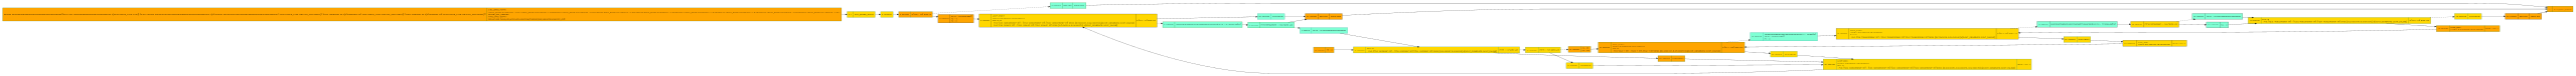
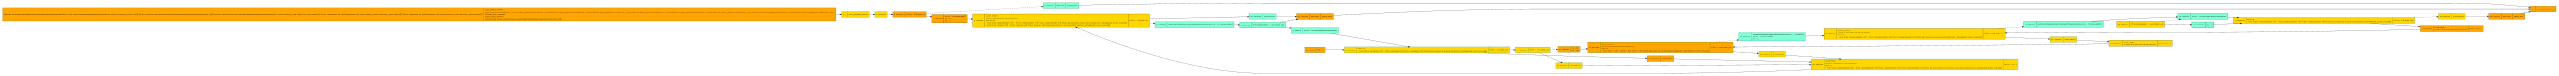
  digraph {
    fontname="Comic Neue"
    rankdir=LR
    node [color=teal fillcolor=gold fontname="Comic Neue" shape=record style=filled]
    edge [fontname="Comic Neue"]
    n1 [color=darkgreen label="{0\:\ ?|MTH_ENTER_BLOCK\l}"]
    n2 [label="{2\:\ 0x0000}"]
    n3 [fillcolor=orange label="{3\:\ 0x0001|if (r15 != r14) goto L5\l}"]
    n4 [color=darkgreen fillcolor=aquamarine label="{4\:\ 0x0003|RETURN\l|return false\l}"]
    n5 [color=black fillcolor=orange label="{5\:\ 0x0004|int r1 = r12.mOps.size()\lr2 = \-1\lr3 = 0\l}"]
    n6 [color=darkgreen fillcolor=orange label="{1\:\ ?|MTH_EXIT_BLOCK\l}"]
    n7 [color=black label="{6\:\ 0x000c|LOOP_START\lLOOP:0: B:6:0x000c\-\>B:26:0x0053\lPHI: r2 r3 \l  PHI: (r2v1 'lastContainer' int) = (r2v0 'lastContainer' int), (r2v2 'lastContainer' int) binds: [B:5:0x0004, B:26:0x0053] A[DONT_GENERATE, DONT_INLINE]\l  PHI: (r3v1 'opNum' int) = (r3v0 'opNum' int), (r3v2 'opNum' int) binds: [B:5:0x0004, B:26:0x0053] A[DONT_GENERATE, DONT_INLINE]\l|if (r3 \>= r1) goto L31\l}"]
    n8 [color=darkgreen fillcolor=aquamarine label="{7\:\ 0x000e|androidx.fragment.app.FragmentTransaction$Op r4 = r12.mOps.get(r3)\l}"]
    n9 [fillcolor=aquamarine label="{29\:\ 0x0056|SYNTHETIC\l}"]
    n10 [color=darkgreen fillcolor=aquamarine label="{8\:\ 0x0018|if (r4.mFragment == null) goto L30\l}"]
    n11 [color=black fillcolor=orange label="{27\:\ 0x0056|RETURN\l|return false\l}"]
    n12 [fillcolor=aquamarine label="{9\:\ 0x001a|int r5 = r4.mFragment.mContainerId\l}"]
    n13 [label="{11\:\ 0x0020|PHI: r5 \l  PHI: (r5v2 'container' int) = (r5v1 'container' int), (r5v4 'container' int) binds: [B:10:0x001f, B:9:0x001a] A[DONT_GENERATE, DONT_INLINE]\l|if (r5 == 0) goto L29\l}"]
    n14 [fillcolor=orange label="{10\:\ 0x001f|r5 = 0\l}"]
    n15 [label="{12\:\ 0x0022|if (r5 == r2) goto L28\l}"]
    n16 [color=darkgreen fillcolor=orange label="{30\:\ 0x0053|SYNTHETIC\l}"]
    n17 [fillcolor=orange label="{13\:\ 0x0024|r2 = r5\lr6 = r14\l}"]
    n18 [color=darkgreen label="{31\:\ 0x0053|SYNTHETIC\l}"]
    n19 [label="{26\:\ 0x0053|LOOP_END\lLOOP:0: B:6:0x000c\-\>B:26:0x0053\lPHI: r2 \l  PHI: (r2v2 'lastContainer' int) = (r2v1 'lastContainer' int), (r2v1 'lastContainer' int), (r2v3 'lastContainer' int) binds: [B:30:0x0053, B:31:0x0053, B:32:0x0053] A[DONT_GENERATE, DONT_INLINE]\l|int r3 = r3 + 1\l}"]
    n20 [color=darkgreen fillcolor=orange label="{14\:\ 0x0026|LOOP_START\lLOOP:1: B:14:0x0026\-\>B:25:0x0050\lPHI: r6 \l  PHI: (r6v1 'i' int) = (r6v0 'i' int), (r6v2 'i' int) binds: [B:13:0x0024, B:25:0x0050] A[DONT_GENERATE, DONT_INLINE]\l|if (r6 \>= r15) goto L26\l}"]
    n21 [fillcolor=aquamarine label="{15\:\ 0x0028|androidx.fragment.app.BackStackRecord r7 = r13.get(r6)\lint r8 = r7.mOps.size()\lr9 = 0\l}"]
    n22 [label="{32\:\ 0x0053|SYNTHETIC\l}"]
    n23 [color=black label="{16\:\ 0x0035|LOOP_START\lLOOP:2: B:16:0x0035\-\>B:24:0x004d\lPHI: r9 \l  PHI: (r9v1 'thoseOpIndex' int) = (r9v0 'thoseOpIndex' int), (r9v2 'thoseOpIndex' int) binds: [B:15:0x0028, B:24:0x004d] A[DONT_GENERATE, DONT_INLINE]\l|if (r9 \>= r8) goto L24\l}"]
    n24 [color=black fillcolor=aquamarine label="{17\:\ 0x0037|androidx.fragment.app.FragmentTransaction$Op r10 = r7.mOps.get(r9)\l}"]
    n25 [label="{33\:\ 0x0050|SYNTHETIC\l}"]
    n26 [color=black label="{18\:\ 0x0041|if (r10.mFragment == null) goto L23\l}"]
    n27 [color=black label="{25\:\ 0x0050|LOOP_END\lLOOP:1: B:14:0x0026\-\>B:25:0x0050\l|int r6 = r6 + 1\l}"]
    n28 [color=black fillcolor=aquamarine label="{19\:\ 0x0043|int r11 = r10.mFragment.mContainerId\l}"]
    n29 [color=black fillcolor=aquamarine label="{20\:\ 0x0048|r11 = 0\l}"]
    n30 [color=darkgreen label="{21\:\ 0x0049|PHI: r11 \l  PHI: (r11v2 'thatContainer' int) = (r11v1 'thatContainer' int), (r11v4 'thatContainer' int) binds: [B:20:0x0048, B:19:0x0043] A[DONT_GENERATE, DONT_INLINE]\l|if (r11 != r5) goto L20\l}"]
    n31 [color=darkgreen fillcolor=orange label="{24\:\ 0x004d|LOOP_END\lLOOP:2: B:16:0x0035\-\>B:24:0x004d\l|int r9 = r9 + 1\l}"]
    n32 [label="{28\:\ 0x004b|SYNTHETIC\l}"]
    n33 [color=black fillcolor=orange label="{22\:\ 0x004b|RETURN\l|return true\l}"]
    n34 [color=darkgreen fillcolor=orange label="{boolean androidx.fragment.app.BackStackRecord.interactsWith((r12v0 'this' androidx.fragment.app.BackStackRecord A[IMMUTABLE_TYPE, THIS]), (r13v0 'records' java.util.ArrayList\<androidx.fragment.app.BackStackRecord\> A[D('records' java.util.ArrayList\<androidx.fragment.app.BackStackRecord\>), IMMUTABLE_TYPE, METHOD_ARGUMENT]), (r14v0 'startIndex' int A[D('startIndex' int), IMMUTABLE_TYPE, METHOD_ARGUMENT]), (r15v0 'endIndex' int A[D('endIndex' int), IMMUTABLE_TYPE, METHOD_ARGUMENT]))  | USE_LINES_HINTS\lCROSS_EDGE: B:23:0x004c \-\> B:1:?, BACK_EDGE: B:24:0x004d \-\> B:16:0x0035, CROSS_EDGE: B:20:0x0048 \-\> B:21:0x0049, BACK_EDGE: B:25:0x0050 \-\> B:14:0x0026, BACK_EDGE: B:26:0x0053 \-\> B:6:0x000c, CROSS_EDGE: B:12:0x0022 \-\> B:26:0x0053, CROSS_EDGE: B:11:0x0020 \-\> B:26:0x0053, CROSS_EDGE: B:10:0x001f \-\> B:11:0x0020, CROSS_EDGE: B:27:0x0056 \-\> B:1:?\lINLINE_NOT_NEEDED\lTYPE_VARS: EMPTY\lSIGNATURE: (Ljava\/util\/ArrayList\<Landroidx\/fragment\/app\/BackStackRecord;\>;II)Z\l}"]
    n1 -> n2
    n2 -> n3
    n3 -> n4 [style=dashed]
    n3 -> n5
    n4 -> n6
    n5 -> n7
    n7 -> n8 [style=dashed]
    n7 -> n9
    n8 -> n10
    n9 -> n11
    n10 -> n11
    n10 -> n12 [style=dashed]
    n11 -> n6
    n12 -> n13
    n13 -> n15 [style=dashed]
    n13 -> n16
    n14 -> n13
    n15 -> n17 [style=dashed]
    n15 -> n18
    n16 -> n19
    n17 -> n20
    n18 -> n19
    n19 -> n7
    n20 -> n21 [style=dashed]
    n20 -> n22
    n21 -> n23
    n22 -> n19
    n23 -> n24 [style=dashed]
    n23 -> n25
-   n24 -> n26
+   n24 -> n28
    n25 -> n27
    n26 -> n28 [style=dashed]
    n26 -> n29
    n27 -> n20
    n28 -> n30
    n29 -> n30
    n30 -> n31
    n30 -> n32 [style=dashed]
    n31 -> n23
    n32 -> n33
    n33 -> n6
    n34 -> n1
  }
